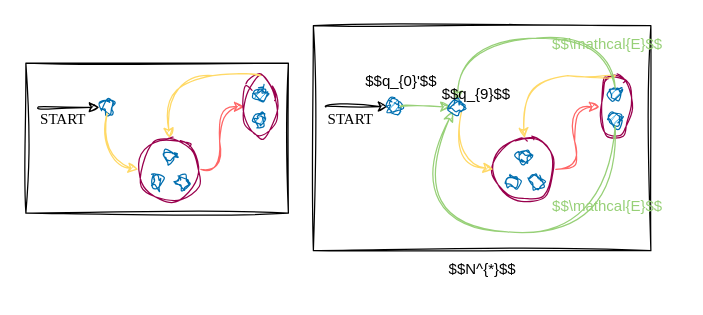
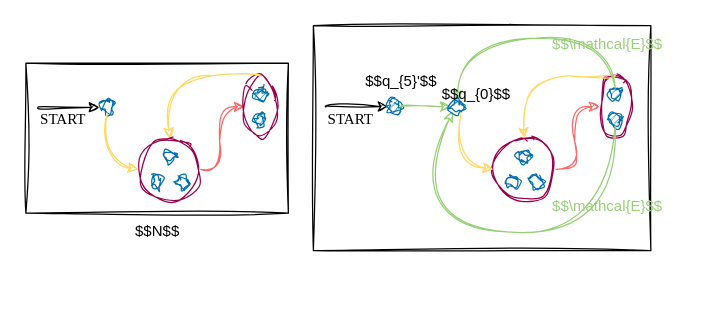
  <mxCell id="0" />
  <mxCell id="1" parent="0" />
  <mxCell id="2" value="" style="ellipse;whiteSpace=wrap;html=1;fillColor=none;fontColor=#ffffff;strokeColor=#006EAF;sketch=1;curveFitting=1;jiggle=2;" parent="1" vertex="1"><mxGeometry x="80" y="80" width="10" height="10" as="geometry" /></mxCell>
  <mxCell id="3" value="" style="curved=1;endArrow=classic;html=1;rounded=0;entryX=-0.117;entryY=0.538;entryDx=0;entryDy=0;sketch=1;curveFitting=1;jiggle=2;entryPerimeter=0;" parent="1" target="2" edge="1"><mxGeometry width="50" height="50" relative="1" as="geometry"><mxPoint x="30" y="85" as="sourcePoint" /><mxPoint x="70" y="79.67" as="targetPoint" /><Array as="points" /></mxGeometry></mxCell>
  <mxCell id="4" value="&lt;font&gt;START&lt;/font&gt;" style="text;html=1;align=center;verticalAlign=middle;whiteSpace=wrap;rounded=0;fontFamily=Comic Sans MS;" parent="1" vertex="1"><mxGeometry x="20" y="80" width="60" height="30" as="geometry" /></mxCell>
  <mxCell id="5" value="" style="ellipse;whiteSpace=wrap;html=1;fillColor=none;fontColor=#ffffff;strokeColor=#006EAF;sketch=1;curveFitting=1;jiggle=2;" parent="1" vertex="1"><mxGeometry x="120" y="140" width="10" height="10" as="geometry" /></mxCell>
  <mxCell id="6" value="" style="ellipse;whiteSpace=wrap;html=1;fillColor=none;fontColor=#ffffff;strokeColor=#006EAF;sketch=1;curveFitting=1;jiggle=2;" parent="1" vertex="1"><mxGeometry x="140" y="140" width="10" height="10" as="geometry" /></mxCell>
  <mxCell id="7" value="" style="ellipse;whiteSpace=wrap;html=1;fillColor=none;fontColor=#ffffff;strokeColor=#006EAF;sketch=1;curveFitting=1;jiggle=2;" parent="1" vertex="1"><mxGeometry x="130" y="120" width="10" height="10" as="geometry" /></mxCell>
  <mxCell id="8" value="" style="ellipse;whiteSpace=wrap;html=1;fillColor=#1ba1e2;fontColor=#ffffff;strokeColor=#006EAF;sketch=1;curveFitting=1;jiggle=2;" parent="1" vertex="1"><mxGeometry x="202.5" y="90" width="10" height="10" as="geometry" /></mxCell>
  <mxCell id="9" value="" style="ellipse;whiteSpace=wrap;html=1;fillColor=#1ba1e2;fontColor=#ffffff;strokeColor=#006EAF;sketch=1;curveFitting=1;jiggle=2;" parent="1" vertex="1"><mxGeometry x="202.5" y="70" width="10" height="10" as="geometry" /></mxCell>
  <mxCell id="10" value="" style="rounded=0;whiteSpace=wrap;html=1;fillColor=none;sketch=1;curveFitting=1;jiggle=2;" parent="1" vertex="1"><mxGeometry x="20" y="50" width="210" height="120" as="geometry" /></mxCell>
+ <mxCell id="11" value="$$N$$" style="text;html=1;align=center;verticalAlign=middle;resizable=0;points=[];autosize=1;strokeColor=none;fillColor=none;" parent="1" vertex="1"><mxGeometry x="95" y="170" width="60" height="30" as="geometry" /></mxCell>
  <mxCell id="12" value="" style="ellipse;whiteSpace=wrap;html=1;fillColor=none;fontColor=#ffffff;strokeColor=#99004D;sketch=1;curveFitting=1;jiggle=2;" parent="1" vertex="1"><mxGeometry x="110" y="110" width="50" height="50" as="geometry" /></mxCell>
  <mxCell id="13" value="" style="curved=1;endArrow=classic;html=1;rounded=0;entryX=0;entryY=0.5;entryDx=0;entryDy=0;sketch=1;curveFitting=1;jiggle=2;exitX=0.5;exitY=1;exitDx=0;exitDy=0;flowAnimation=0;strokeColor=#FFD966;" parent="1" source="2" target="12" edge="1"><mxGeometry width="50" height="50" relative="1" as="geometry"><mxPoint x="80" y="130" as="sourcePoint" /><mxPoint x="129" y="130" as="targetPoint" /><Array as="points"><mxPoint x="80" y="130" /></Array></mxGeometry></mxCell>
  <mxCell id="14" value="" style="curved=1;endArrow=classic;html=1;rounded=0;sketch=1;curveFitting=1;jiggle=2;exitX=1;exitY=0.5;exitDx=0;exitDy=0;entryX=0;entryY=0.5;entryDx=0;entryDy=0;strokeColor=light-dark(#FF6666,#FFD966);" parent="1" source="12" target="15" edge="1"><mxGeometry width="50" height="50" relative="1" as="geometry"><mxPoint x="185" y="110" as="sourcePoint" /><mxPoint x="160" y="80" as="targetPoint" /><Array as="points"><mxPoint x="180" y="140" /><mxPoint x="170" y="85" /></Array></mxGeometry></mxCell>
  <mxCell id="15" value="" style="ellipse;whiteSpace=wrap;html=1;fillColor=none;fontColor=#ffffff;strokeColor=#99004D;sketch=1;curveFitting=1;jiggle=2;" parent="1" vertex="1"><mxGeometry x="195" y="60" width="25" height="50" as="geometry" /></mxCell>
  <mxCell id="16" value="" style="curved=1;endArrow=classic;html=1;rounded=0;sketch=1;curveFitting=1;jiggle=2;exitX=0.5;exitY=0;exitDx=0;exitDy=0;entryX=0.5;entryY=0;entryDx=0;entryDy=0;strokeColor=#FFD966;" parent="1" source="15" target="12" edge="1"><mxGeometry width="50" height="50" relative="1" as="geometry"><mxPoint x="189" y="55" as="sourcePoint" /><mxPoint x="224" y="5" as="targetPoint" /><Array as="points"><mxPoint x="209" y="60" /><mxPoint x="130" y="60" /></Array></mxGeometry></mxCell>
- <mxCell id="17" value="$$N^{*}$$" style="text;html=1;align=center;verticalAlign=middle;resizable=0;points=[];autosize=1;strokeColor=none;fillColor=none;" parent="1" vertex="1"><mxGeometry x="345" y="200" width="80" height="30" as="geometry" /></mxCell>
  <mxCell id="18" value="" style="ellipse;whiteSpace=wrap;html=1;fillColor=none;fontColor=#ffffff;strokeColor=#006EAF;sketch=1;curveFitting=1;jiggle=2;" parent="1" vertex="1"><mxGeometry x="404" y="140" width="10" height="10" as="geometry" /></mxCell>
  <mxCell id="19" value="" style="ellipse;whiteSpace=wrap;html=1;fillColor=none;fontColor=#ffffff;strokeColor=#006EAF;sketch=1;curveFitting=1;jiggle=2;" parent="1" vertex="1"><mxGeometry x="424" y="140" width="10" height="10" as="geometry" /></mxCell>
  <mxCell id="20" value="" style="ellipse;whiteSpace=wrap;html=1;fillColor=none;fontColor=#ffffff;strokeColor=#006EAF;sketch=1;curveFitting=1;jiggle=2;" parent="1" vertex="1"><mxGeometry x="414" y="120" width="10" height="10" as="geometry" /></mxCell>
  <mxCell id="21" value="" style="ellipse;whiteSpace=wrap;html=1;fillColor=#1ba1e2;fontColor=#ffffff;strokeColor=#006EAF;sketch=1;curveFitting=1;jiggle=2;" parent="1" vertex="1"><mxGeometry x="486.5" y="90" width="10" height="10" as="geometry" /></mxCell>
  <mxCell id="22" value="" style="ellipse;whiteSpace=wrap;html=1;fillColor=#1ba1e2;fontColor=#ffffff;strokeColor=#006EAF;sketch=1;curveFitting=1;jiggle=2;" parent="1" vertex="1"><mxGeometry x="486.5" y="70" width="10" height="10" as="geometry" /></mxCell>
  <mxCell id="23" value="" style="ellipse;whiteSpace=wrap;html=1;fillColor=none;fontColor=#ffffff;strokeColor=#99004D;sketch=1;curveFitting=1;jiggle=2;" parent="1" vertex="1"><mxGeometry x="394" y="110" width="50" height="50" as="geometry" /></mxCell>
  <mxCell id="24" value="" style="curved=1;endArrow=classic;html=1;rounded=0;entryX=0;entryY=0.5;entryDx=0;entryDy=0;sketch=1;curveFitting=1;jiggle=2;exitX=1;exitY=1;exitDx=0;exitDy=0;flowAnimation=0;strokeColor=#FFD966;" parent="1" source="34" target="23" edge="1"><mxGeometry width="50" height="50" relative="1" as="geometry"><mxPoint x="369" y="90" as="sourcePoint" /><mxPoint x="413" y="130" as="targetPoint" /><Array as="points"><mxPoint x="364" y="130" /></Array></mxGeometry></mxCell>
  <mxCell id="25" value="" style="curved=1;endArrow=classic;html=1;rounded=0;sketch=1;curveFitting=1;jiggle=2;exitX=1;exitY=0.5;exitDx=0;exitDy=0;entryX=0;entryY=0.5;entryDx=0;entryDy=0;strokeColor=light-dark(#FF6666,#FFD966);" parent="1" source="23" target="26" edge="1"><mxGeometry width="50" height="50" relative="1" as="geometry"><mxPoint x="469" y="110" as="sourcePoint" /><mxPoint x="444" y="80" as="targetPoint" /><Array as="points"><mxPoint x="464" y="140" /><mxPoint x="454" y="85" /></Array></mxGeometry></mxCell>
  <mxCell id="26" value="" style="ellipse;whiteSpace=wrap;html=1;fillColor=none;fontColor=#ffffff;strokeColor=#99004D;sketch=1;curveFitting=1;jiggle=2;noLabel=0;shadow=0;" parent="1" vertex="1"><mxGeometry x="479" y="60" width="25" height="50" as="geometry" /></mxCell>
  <mxCell id="27" value="" style="curved=1;endArrow=classic;html=1;rounded=0;sketch=1;curveFitting=1;jiggle=2;exitX=0.5;exitY=0;exitDx=0;exitDy=0;entryX=0.5;entryY=0;entryDx=0;entryDy=0;strokeColor=#FFD966;" parent="1" source="26" target="23" edge="1"><mxGeometry width="50" height="50" relative="1" as="geometry"><mxPoint x="473" y="55" as="sourcePoint" /><mxPoint x="508" y="5" as="targetPoint" /><Array as="points"><mxPoint x="493" y="60" /><mxPoint x="414" y="60" /></Array></mxGeometry></mxCell>
  <mxCell id="28" value="" style="curved=1;endArrow=classic;html=1;rounded=0;entryX=0;entryY=0.5;entryDx=0;entryDy=0;sketch=1;curveFitting=1;jiggle=2;" parent="1" edge="1"><mxGeometry width="50" height="50" relative="1" as="geometry"><mxPoint x="260" y="85" as="sourcePoint" /><mxPoint x="310" y="84.74" as="targetPoint" /><Array as="points" /></mxGeometry></mxCell>
  <mxCell id="29" value="&lt;font&gt;START&lt;/font&gt;" style="text;html=1;align=center;verticalAlign=middle;whiteSpace=wrap;rounded=0;fontFamily=Comic Sans MS;" parent="1" vertex="1"><mxGeometry x="250" y="80" width="60" height="30" as="geometry" /></mxCell>
  <mxCell id="30" value="" style="ellipse;whiteSpace=wrap;html=1;fillColor=#1ba1e2;fontColor=#ffffff;strokeColor=#006EAF;sketch=1;curveFitting=1;jiggle=2;" parent="1" vertex="1"><mxGeometry x="310" y="80" width="10" height="10" as="geometry" /></mxCell>
  <mxCell id="31" value="" style="curved=1;endArrow=classic;html=1;rounded=0;sketch=1;curveFitting=1;jiggle=2;entryX=0;entryY=1;entryDx=0;entryDy=0;strokeColor=light-dark(#97D077,#97D077);exitX=0.5;exitY=1;exitDx=0;exitDy=0;" parent="1" source="21" target="34" edge="1"><mxGeometry width="50" height="50" relative="1" as="geometry"><mxPoint x="490" y="130" as="sourcePoint" /><mxPoint x="365.464" y="88.536" as="targetPoint" /><Array as="points"><mxPoint x="490" y="190" /><mxPoint x="320" y="180" /></Array></mxGeometry></mxCell>
  <mxCell id="32" value="" style="curved=1;endArrow=classic;html=1;rounded=0;sketch=1;curveFitting=1;jiggle=2;strokeColor=light-dark(#97D077,#97D077);entryX=0.5;entryY=0;entryDx=0;entryDy=0;exitX=0.5;exitY=0;exitDx=0;exitDy=0;" parent="1" source="22" target="34" edge="1"><mxGeometry width="50" height="50" relative="1" as="geometry"><mxPoint x="490" y="70" as="sourcePoint" /><mxPoint x="369" y="80" as="targetPoint" /><Array as="points"><mxPoint x="488" y="30" /><mxPoint x="369" y="30" /></Array></mxGeometry></mxCell>
  <mxCell id="33" value="" style="curved=1;endArrow=classic;html=1;rounded=0;entryX=0;entryY=0.5;entryDx=0;entryDy=0;sketch=1;curveFitting=1;jiggle=2;exitX=1;exitY=0.5;exitDx=0;exitDy=0;strokeColor=light-dark(#97D077,#97D077);" parent="1" source="30" target="34" edge="1"><mxGeometry width="50" height="50" relative="1" as="geometry"><mxPoint x="250" y="110" as="sourcePoint" /><mxPoint x="364" y="85" as="targetPoint" /><Array as="points" /></mxGeometry></mxCell>
  <mxCell id="34" value="" style="ellipse;whiteSpace=wrap;html=1;fillColor=none;fontColor=#ffffff;strokeColor=#006EAF;sketch=1;curveFitting=1;jiggle=2;" parent="1" vertex="1"><mxGeometry x="360" y="80" width="10" height="10" as="geometry" /></mxCell>
  <mxCell id="35" value="" style="rounded=0;whiteSpace=wrap;html=1;fillColor=none;sketch=1;curveFitting=1;jiggle=2;" parent="1" vertex="1"><mxGeometry x="250" y="20" width="270" height="180" as="geometry" /></mxCell>
  <mxCell id="36" value="&lt;font style=&quot;color: rgb(151, 208, 119);&quot;&gt;$$\mathcal{E}$$&lt;/font&gt;" style="text;html=1;align=center;verticalAlign=middle;resizable=0;points=[];autosize=1;strokeColor=none;fillColor=none;gradientColor=none;" parent="1" vertex="1"><mxGeometry x="430" y="150" width="110" height="30" as="geometry" /></mxCell>
  <mxCell id="37" value="&lt;font style=&quot;color: rgb(151, 208, 119);&quot;&gt;$$\mathcal{E}$$&lt;/font&gt;" style="text;html=1;align=center;verticalAlign=middle;resizable=0;points=[];autosize=1;strokeColor=none;fillColor=none;gradientColor=none;" parent="1" vertex="1"><mxGeometry x="430" y="20" width="110" height="30" as="geometry" /></mxCell>
- <mxCell id="38" value="$$q_{0}'$$" style="text;html=1;align=center;verticalAlign=middle;resizable=0;points=[];autosize=1;strokeColor=none;fillColor=none;" vertex="1" parent="1"><mxGeometry x="280" y="50" width="80" height="30" as="geometry" /></mxCell>
- <mxCell id="39" value="$$q_{9}$$" style="text;html=1;align=center;verticalAlign=middle;resizable=0;points=[];autosize=1;strokeColor=none;fillColor=none;" vertex="1" parent="1"><mxGeometry x="340" y="60" width="80" height="30" as="geometry" /></mxCell>
+ <mxCell id="38" value="$$q_{5}'$$" style="text;html=1;align=center;verticalAlign=middle;resizable=0;points=[];autosize=1;strokeColor=none;fillColor=none;" vertex="1" parent="1"><mxGeometry x="280" y="50" width="80" height="30" as="geometry" /></mxCell>
+ <mxCell id="39" value="$$q_{0}$$" style="text;html=1;align=center;verticalAlign=middle;resizable=0;points=[];autosize=1;strokeColor=none;fillColor=none;" vertex="1" parent="1"><mxGeometry x="340" y="60" width="80" height="30" as="geometry" /></mxCell>
